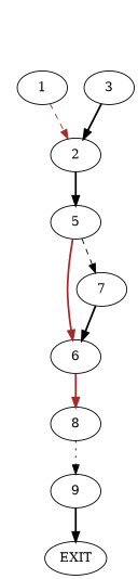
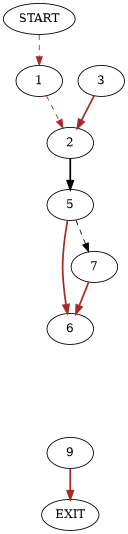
  digraph {
    edge [color=brown style=bold]
+   n1 [label=START]
    1
    2
    n4 [label=EXIT]
    5
    3
    6
    7
-   8
    9
+   n1 -> 1 [style=dashed]
    1 -> 2 [style=dashed]
    2 -> 5 [color=black]
    5 -> 6
    5 -> 7 [color=black style=dashed]
-   3 -> 2 [color=black]
-   6 -> 8
-   7 -> 6 [color=black]
-   8 -> 9 [color=black style=dotted]
-   9 -> n4 [color=black]
+   3 -> 2
+   7 -> 6
+   9 -> n4
  }
